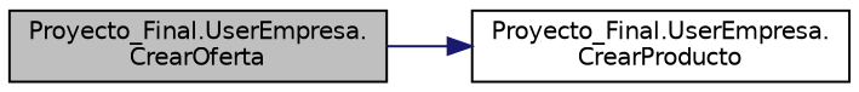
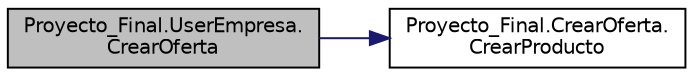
  digraph {
    rankdir=LR
    node [color=black fontname=Helvetica fontsize=10 shape=record style=filled]
    n1 [fillcolor=grey75 fontcolor=black height=0.2 label="Proyecto_Final.UserEmpresa.\lCrearOferta" width=0.4]
-   n2 [fillcolor=white height=0.2 label="Proyecto_Final.UserEmpresa.\lCrearProducto" width=0.4]
+   n2 [fillcolor=white height=0.2 label="Proyecto_Final.CrearOferta.\lCrearProducto" width=0.4]
    n1 -> n2 [color=midnightblue fontname=Helvetica fontsize=10 labelfontname=Helvetica labelfontsize=10 style=solid]
  }
